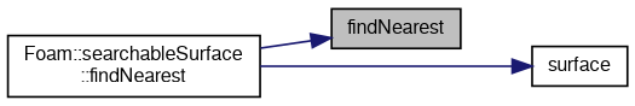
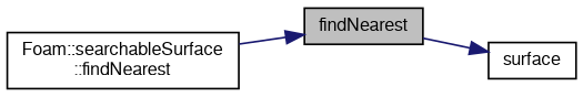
  digraph {
    rankdir=LR
    node [color=black fontname=FreeSans fontsize=10 shape=record]
    edge [color=midnightblue fontname=FreeSans fontsize=10 labelfontname=FreeSans labelfontsize=10 style=solid]
    n1 [fillcolor=grey75 fontcolor=black height=0.2 label=findNearest style=filled width=0.4]
    n2 [height=0.2 label=surface width=0.4]
    n3 [height=0.2 label="Foam::searchableSurface\l::findNearest" width=0.4]
-   n3 -> n2
+   n1 -> n2
    n3 -> n1
  }
